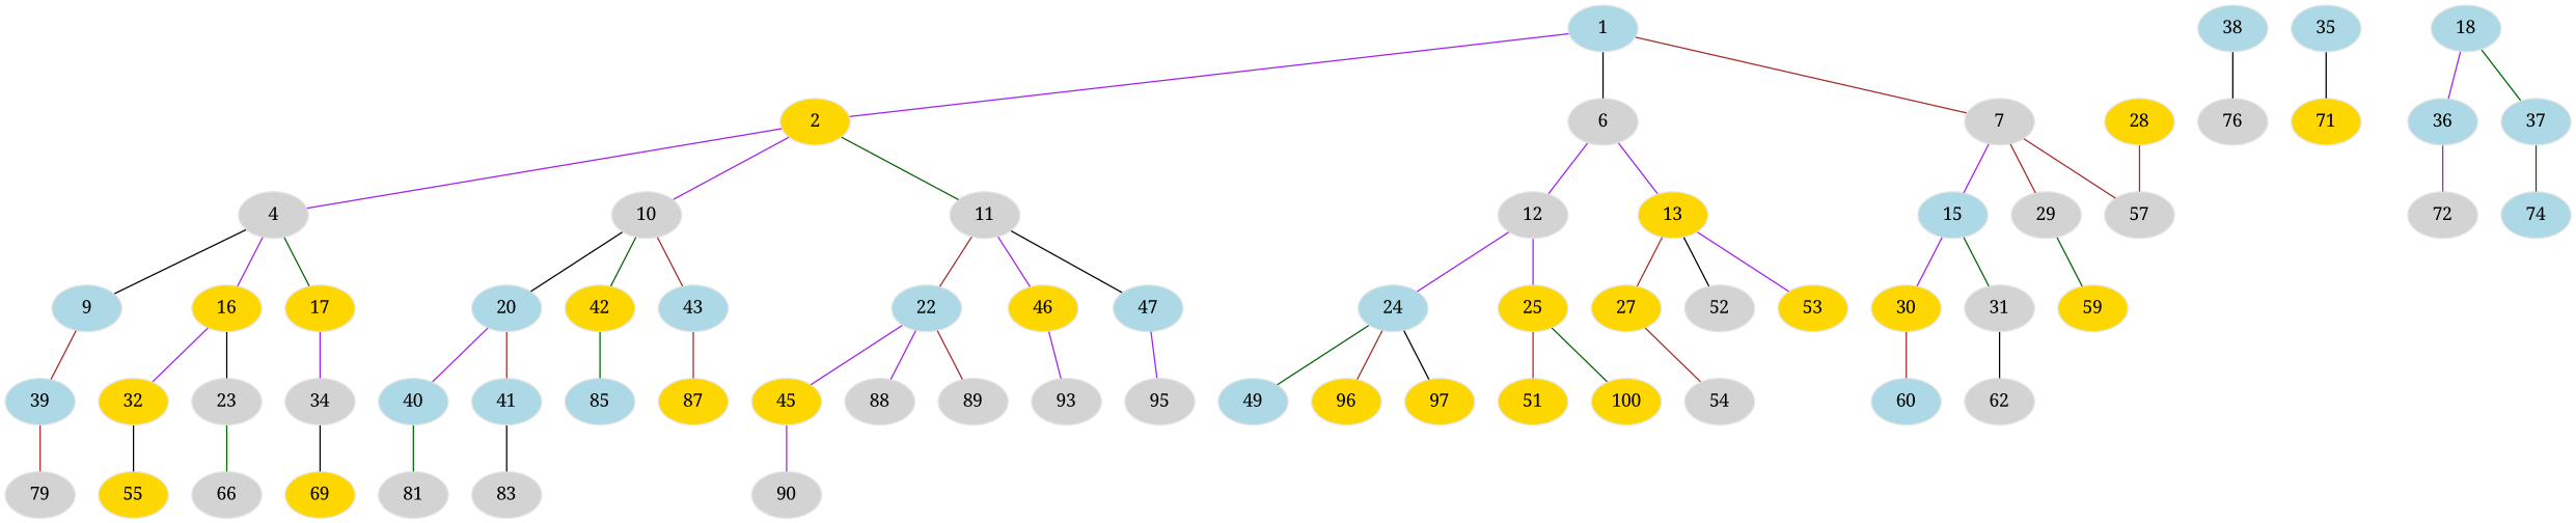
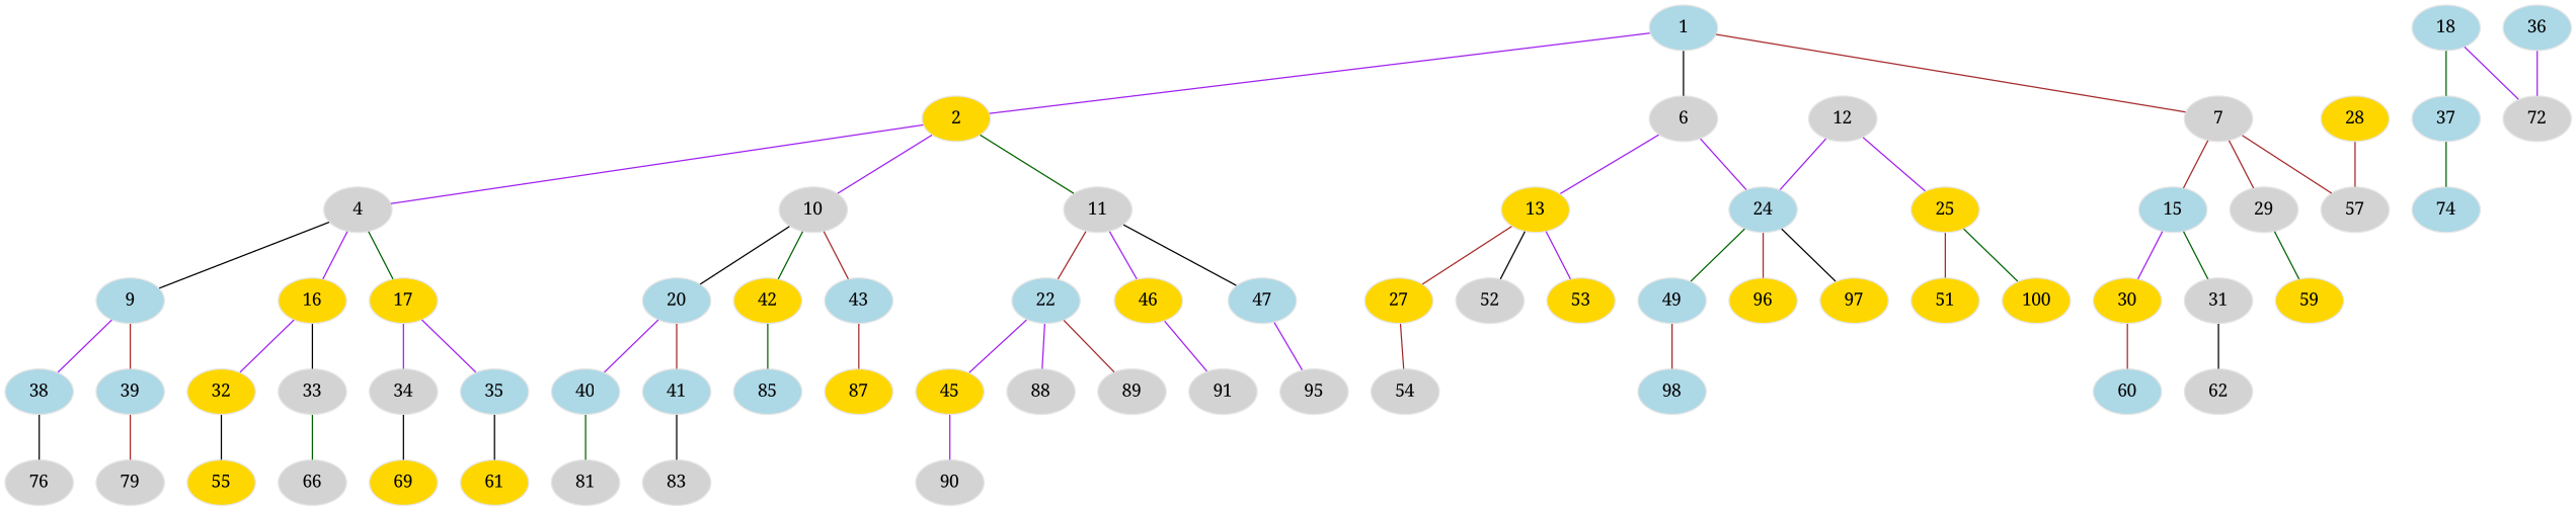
  graph {
    fontname="Noto Serif"
    node [color=gray90 fillcolor=lightgrey fontname="Noto Serif" style=filled latent=0.2]
    edge [color=purple fontname="Noto Serif"]
    1 [fillcolor=lightblue super="+3" latent=""]
    2 [fillcolor=gold latent=1 super="+5"]
    6 [latent=0.5]
    7 [latent=0.5 super="+14"]
    4 [latent=0.5 super="+8"]
    10 [latent=0.333333 super="+21"]
    11 [latent=0.333333 super="+23"]
    12 [latent=0.333333]
    13 [fillcolor=gold latent=0.333333 super="+26"]
    15 [fillcolor=lightblue latent=0.333333]
    29 [latent=0.25 super="+58"]
    57
    9 [fillcolor=lightblue latent=0.333333 super="+19"]
    16 [fillcolor=gold latent=0.25]
    17 [fillcolor=gold latent=0.25]
    20 [fillcolor=lightblue latent=0.25]
    42 [fillcolor=gold super="+84"]
    43 [fillcolor=lightblue super="+86"]
    22 [fillcolor=lightblue latent=0.25 super="+44"]
    46 [fillcolor=gold super="+92"]
    47 [fillcolor=lightblue super="+94"]
    38 [fillcolor=lightblue super="+77"]
    39 [fillcolor=lightblue super="+78"]
    32 [fillcolor=gold super="+64"]
-   33 [super="+67" label=23]
+   33 [super="+67"]
    34 [super="+68"]
    35 [fillcolor=lightblue super="+70"]
    24 [fillcolor=lightblue latent=0.25 super="+48"]
    25 [fillcolor=gold latent=0.25 super="+50"]
    27 [fillcolor=gold latent=0.25 super="+55"]
    52
    53 [fillcolor=gold]
    30 [fillcolor=gold latent=0.25 super="+61"]
    31 [latent=0.25 super="+63"]
    28 [fillcolor=gold latent=0.25 super="+56"]
    59 [fillcolor=gold]
    18 [fillcolor=lightblue latent=0.25]
    36 [fillcolor=lightblue super="+73"]
    37 [fillcolor=lightblue super="+75"]
    76 [latent=0.166667]
    79 [latent=0.166667]
    40 [fillcolor=lightblue super="+80"]
    41 [fillcolor=lightblue super="+82"]
    85 [fillcolor=lightblue latent=0.166667]
    87 [fillcolor=gold latent=0.166667]
    45 [fillcolor=gold super="+91"]
    88 [latent=0.166667]
    89 [latent=0.166667]
-   93 [latent=0.166667]
+   93 [latent=0.166667 label=91]
    95 [latent=0.166667]
    49 [fillcolor=lightblue super="+99"]
    96 [fillcolor=gold latent=0.166667]
    97 [fillcolor=gold latent=0.166667]
    51 [fillcolor=gold]
    100 [fillcolor=gold latent=0.166667]
    54
    60 [fillcolor=lightblue]
    62
    n59 [fillcolor=gold label=55 latent=0.166667]
    66 [latent=0.166667]
    69 [fillcolor=gold latent=0.166667]
-   71 [fillcolor=gold latent=0.166667]
+   71 [fillcolor=gold latent=0.166667 label=61]
    72 [latent=0.166667]
    74 [fillcolor=lightblue latent=0.166667]
    81 [latent=0.166667]
    83 [latent=0.166667]
    90 [latent=0.166667]
+   98 [fillcolor=lightblue latent=0.166667]
    1 -- 2
    1 -- 6 [color=black]
    1 -- 7 [color=brown]
    2 -- 4
    2 -- 10
    2 -- 11 [color=darkgreen]
-   6 -- 12
+   6 -- 24
    6 -- 13
-   7 -- 15
+   7 -- 15 [color=brown]
    7 -- 29 [color=brown]
    7 -- 57 [color=brown]
    4 -- 9 [color=black]
    4 -- 16
    4 -- 17 [color=darkgreen]
    10 -- 20 [color=black]
    10 -- 42 [color=darkgreen]
    10 -- 43 [color=brown]
    11 -- 22 [color=brown]
    11 -- 46
    11 -- 47 [color=black]
    12 -- 24
    12 -- 25
    13 -- 27 [color=brown]
    13 -- 52 [color=black]
    13 -- 53
    15 -- 30
    15 -- 31 [color=darkgreen]
    29 -- 59 [color=darkgreen]
+   9 -- 38
    9 -- 39 [color=brown]
    16 -- 32
    16 -- 33 [color=black]
    17 -- 34
+   17 -- 35
    20 -- 40
    20 -- 41 [color=brown]
    42 -- 85 [color=darkgreen]
    43 -- 87 [color=brown]
    22 -- 45
    22 -- 88
    22 -- 89 [color=brown]
    46 -- 93
    47 -- 95
    38 -- 76 [color=black]
    39 -- 79 [color=brown]
    32 -- n59 [color=black]
    33 -- 66 [color=darkgreen]
    34 -- 69 [color=black]
    35 -- 71 [color=black]
    24 -- 49 [color=darkgreen]
    24 -- 96 [color=brown]
    24 -- 97 [color=black]
    25 -- 51 [color=brown]
    25 -- 100 [color=darkgreen]
    27 -- 54 [color=brown]
    30 -- 60 [color=brown]
    31 -- 62 [color=black]
    28 -- 57 [color=brown]
-   18 -- 36
+   18 -- 72
    18 -- 37 [color=darkgreen]
    36 -- 72
    37 -- 74 [color=darkgreen]
    40 -- 81 [color=darkgreen]
    41 -- 83 [color=black]
    45 -- 90
+   49 -- 98 [color=brown]
  }
